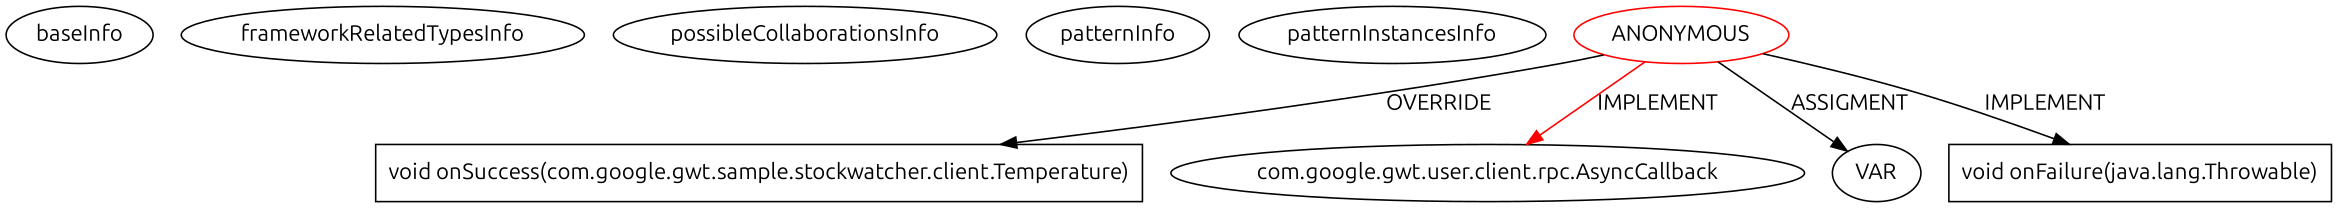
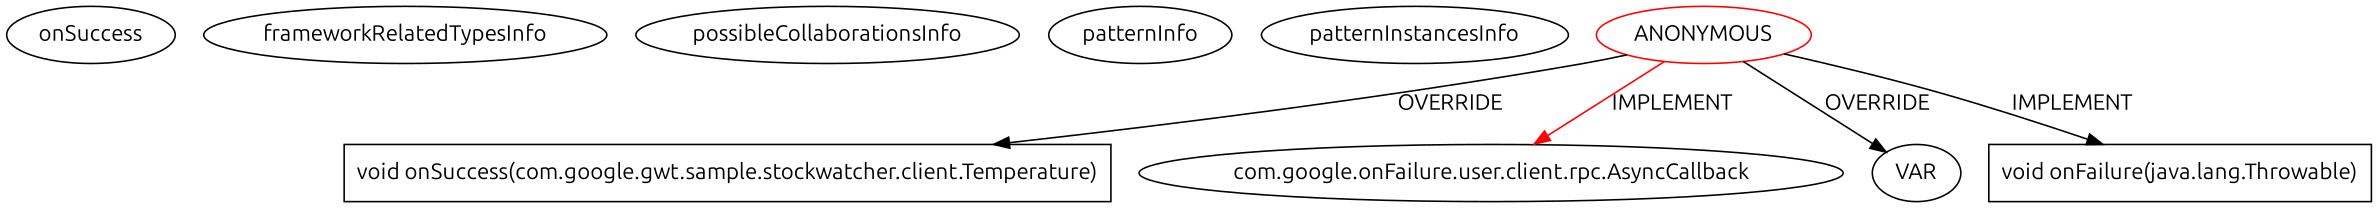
  digraph {
    fontname=Ubuntu
    node [fontname=Ubuntu]
    edge [fontname=Ubuntu]
-   baseInfo [category=pattern graphId=1955 isAnonymous=true possibleRelation=false]
+   baseInfo [category=pattern graphId=1955 isAnonymous=true possibleRelation=false label=onSuccess]
    frameworkRelatedTypesInfo [0="com.google.gwt.user.client.rpc.AsyncCallback"]
    possibleCollaborationsInfo
    patternInfo [frequency=2.0 patternRootClient=0]
    patternInstancesInfo [0="chrte-TemperatureWatcher~/chrte-TemperatureWatcher/TemperatureWatcher-master/src/com/google/gwt/sample/stockwatcher/client/TemperatureWatcher.java~java.util.ArrayList addCity(com.google.gwt.sample.stockwatcher.client.DnDFlexTable)~1077" 1="chrte-TemperatureWatcher~/chrte-TemperatureWatcher/TemperatureWatcher-master/src/com/google/gwt/sample/stockwatcher/client/TemperatureWatcher.java~void deleteEntryFromDb(com.google.gwt.sample.stockwatcher.client.Temperature)~1080"]
    n6 [isFrameworkType=false label="void onSuccess(com.google.gwt.sample.stockwatcher.client.Temperature)" shape=box vertexType=OVERRIDING_METHOD_DECLARATION]
    n7 [color=red isFrameworkType=false label=ANONYMOUS vertexType=ROOT_ANONYMOUS_DECLARATION]
-   n8 [isFrameworkType=false label="com.google.gwt.user.client.rpc.AsyncCallback" vertexType=FRAMEWORK_INTERFACE_TYPE]
+   n8 [isFrameworkType=false label="com.google.onFailure.user.client.rpc.AsyncCallback" vertexType=FRAMEWORK_INTERFACE_TYPE]
    n9 [isFrameworkType=false label=VAR vertexType=OUTSIDE_VARIABLE_EXPRESION]
    n10 [isFrameworkType=false label="void onFailure(java.lang.Throwable)" shape=box vertexType=OVERRIDING_METHOD_DECLARATION]
    n7 -> n6 [label=OVERRIDE]
    n7 -> n8 [color=red label=IMPLEMENT]
-   n7 -> n9 [label=ASSIGMENT]
+   n7 -> n9 [label=OVERRIDE]
    n7 -> n10 [label=IMPLEMENT]
  }
